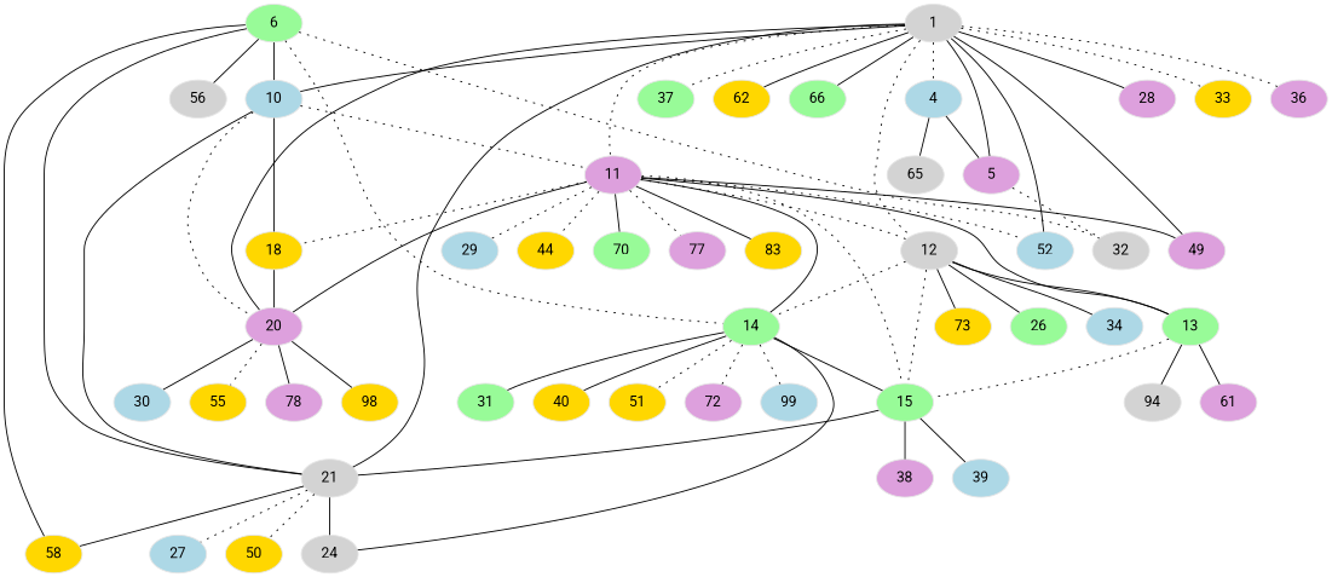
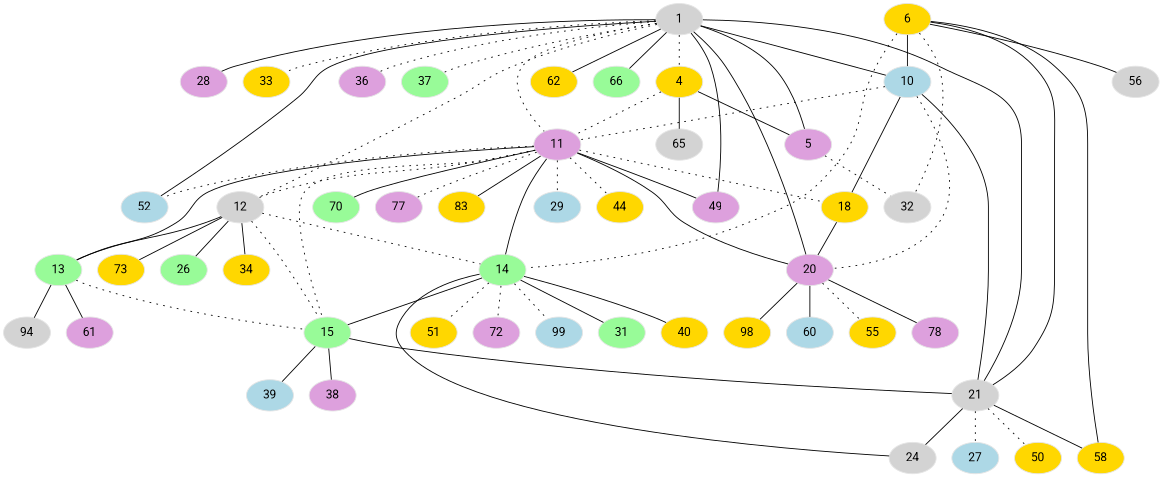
  graph {
    fontname=Roboto
    node [color=gray90 fillcolor=gold fontname=Roboto style=filled]
    edge [fontname=Roboto style=solid]
    1 [fillcolor=lightgrey super="+2+95+79"]
-   4 [fillcolor=lightblue]
+   4
    5 [fillcolor=plum]
    10 [fillcolor=lightblue super="+16+88"]
    11 [fillcolor=plum super="+17+41"]
    12 [fillcolor=lightgrey]
    20 [fillcolor=plum]
    21 [fillcolor=lightgrey super="+86+23+22+25+57"]
    28 [fillcolor=plum super="+53+80"]
    33
    36 [fillcolor=plum super="+67"]
    37 [fillcolor=palegreen]
    49 [fillcolor=plum]
    52 [fillcolor=lightblue]
    62
    66 [fillcolor=palegreen]
    n17 [fillcolor=lightgrey label=65]
    32 [fillcolor=lightgrey]
    18
    14 [fillcolor=palegreen super="+46"]
    13 [fillcolor=palegreen]
    15 [fillcolor=palegreen]
    29 [fillcolor=lightblue super="+48"]
    44
    70 [fillcolor=palegreen]
    77 [fillcolor=plum]
    83
    26 [fillcolor=palegreen]
-   34 [fillcolor=lightblue]
+   34
    73
-   30 [fillcolor=lightblue]
+   30 [fillcolor=lightblue label=60]
    55
    78 [fillcolor=plum]
    98
    58
    24 [fillcolor=lightgrey super="+59+63+39+54"]
    27 [fillcolor=lightblue]
    50 [super="+69+82"]
-   6 [fillcolor=palegreen super="+42+8+7+90"]
+   6 [super="+42+8+7+90"]
    56 [fillcolor=lightgrey]
    31 [fillcolor=palegreen super="+81"]
    40
    51
    72 [fillcolor=plum]
    99 [fillcolor=lightblue]
    61 [fillcolor=plum]
    94 [fillcolor=lightgrey]
    38 [fillcolor=plum]
    n49 [fillcolor=lightblue label=39]
    1 -- 4 [style=dotted weight=3]
    1 -- 5 [weight=3]
    1 -- 10
    1 -- 11 [style=dotted]
    1 -- 12 [style=dotted]
    1 -- 20
    1 -- 21
    1 -- 28
    1 -- 33 [style=dotted]
    1 -- 36 [style=dotted]
    1 -- 37 [style=dotted]
    1 -- 49
    1 -- 52
    1 -- 62
    1 -- 66
    4 -- 5
+   4 -- 11 [style=dotted]
    4 -- n17
    5 -- 32 [style=dotted]
    10 -- 11 [style=dotted weight=2]
    10 -- 20 [style=dotted]
    10 -- 21
    10 -- 18
    11 -- 12 [style=dotted]
    11 -- 20 [weight=2]
    11 -- 49
    11 -- 52 [style=dotted]
    11 -- 18 [style=dotted weight=2]
    11 -- 14
    11 -- 13
    11 -- 15 [style=dotted]
    11 -- 29 [style=dotted]
    11 -- 44 [style=dotted]
    11 -- 70
    11 -- 77 [style=dotted]
    11 -- 83
    12 -- 14 [style=dotted]
    12 -- 13
    12 -- 15 [style=dotted]
    12 -- 26
    12 -- 34
    12 -- 73
    20 -- 30
    20 -- 55 [style=dotted]
    20 -- 78
    20 -- 98
    21 -- 58
    21 -- 24 [weight=4]
    21 -- 27 [style=dotted]
    21 -- 50 [style=dotted]
    18 -- 20
    14 -- 15
    14 -- 24
    14 -- 31
    14 -- 40
    14 -- 51 [style=dotted]
    14 -- 72 [style=dotted]
    14 -- 99 [style=dotted]
    13 -- 15 [style=dotted]
    13 -- 61
    13 -- 94
    15 -- 21
    15 -- 38
    15 -- n49
    6 -- 10 [weight=4]
    6 -- 21
    6 -- 32 [style=dotted]
    6 -- 14 [style=dotted]
    6 -- 58
    6 -- 56
  }
